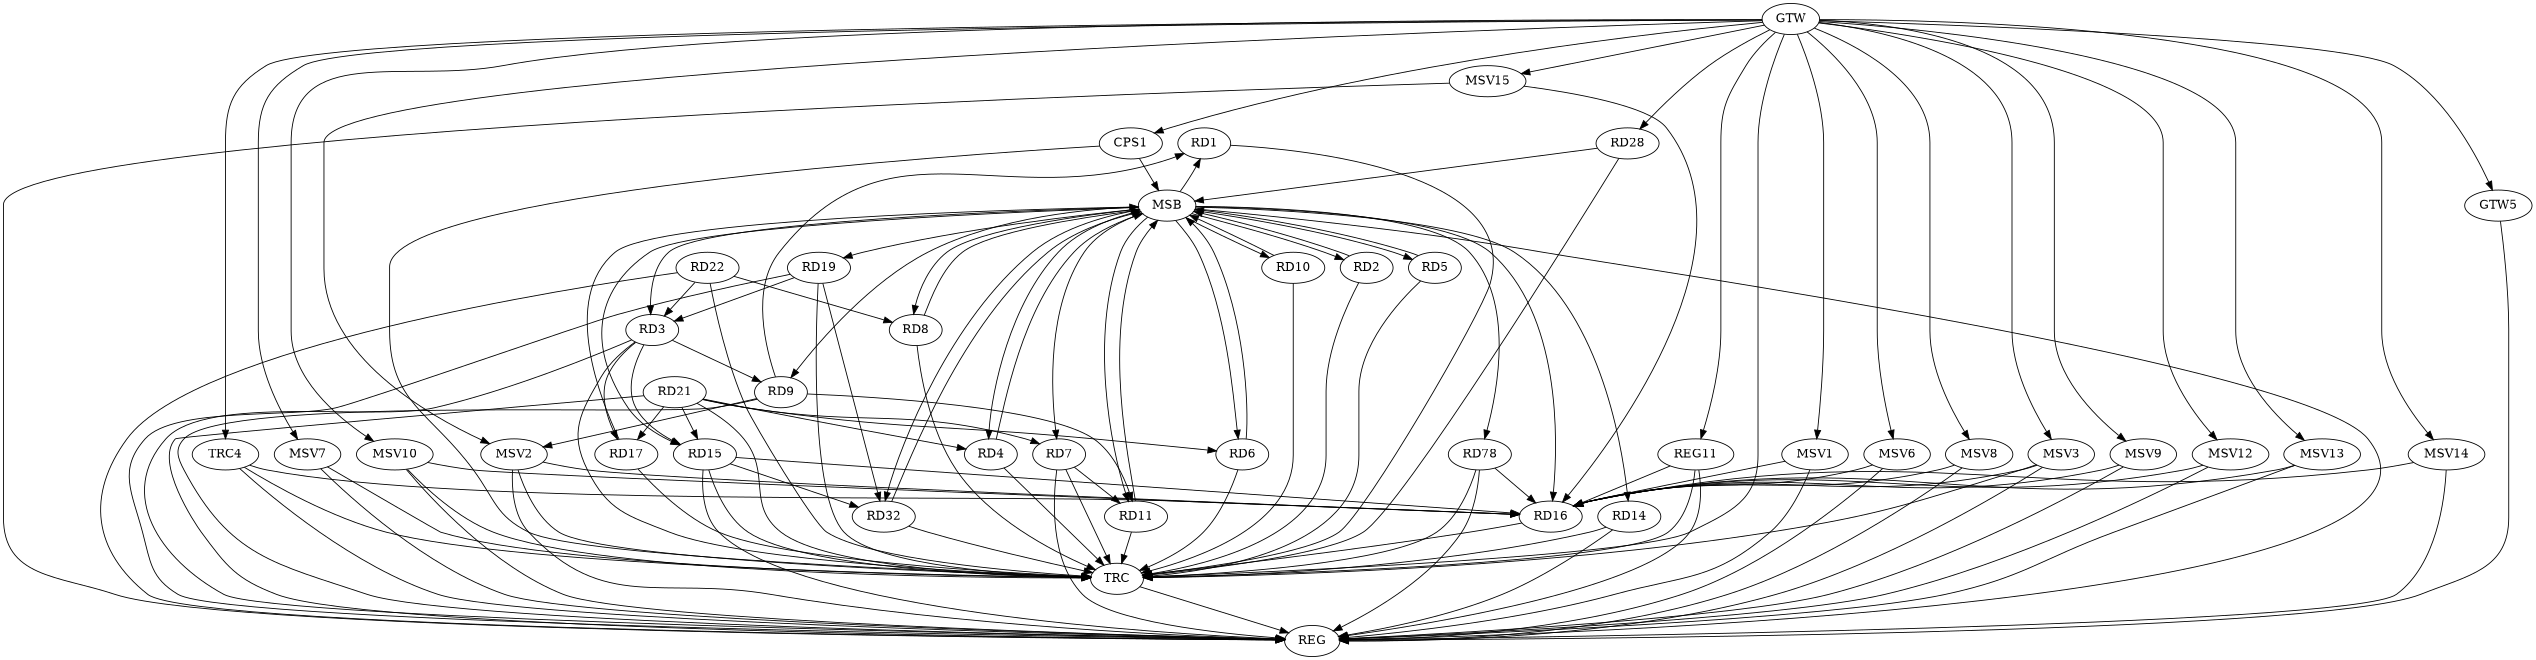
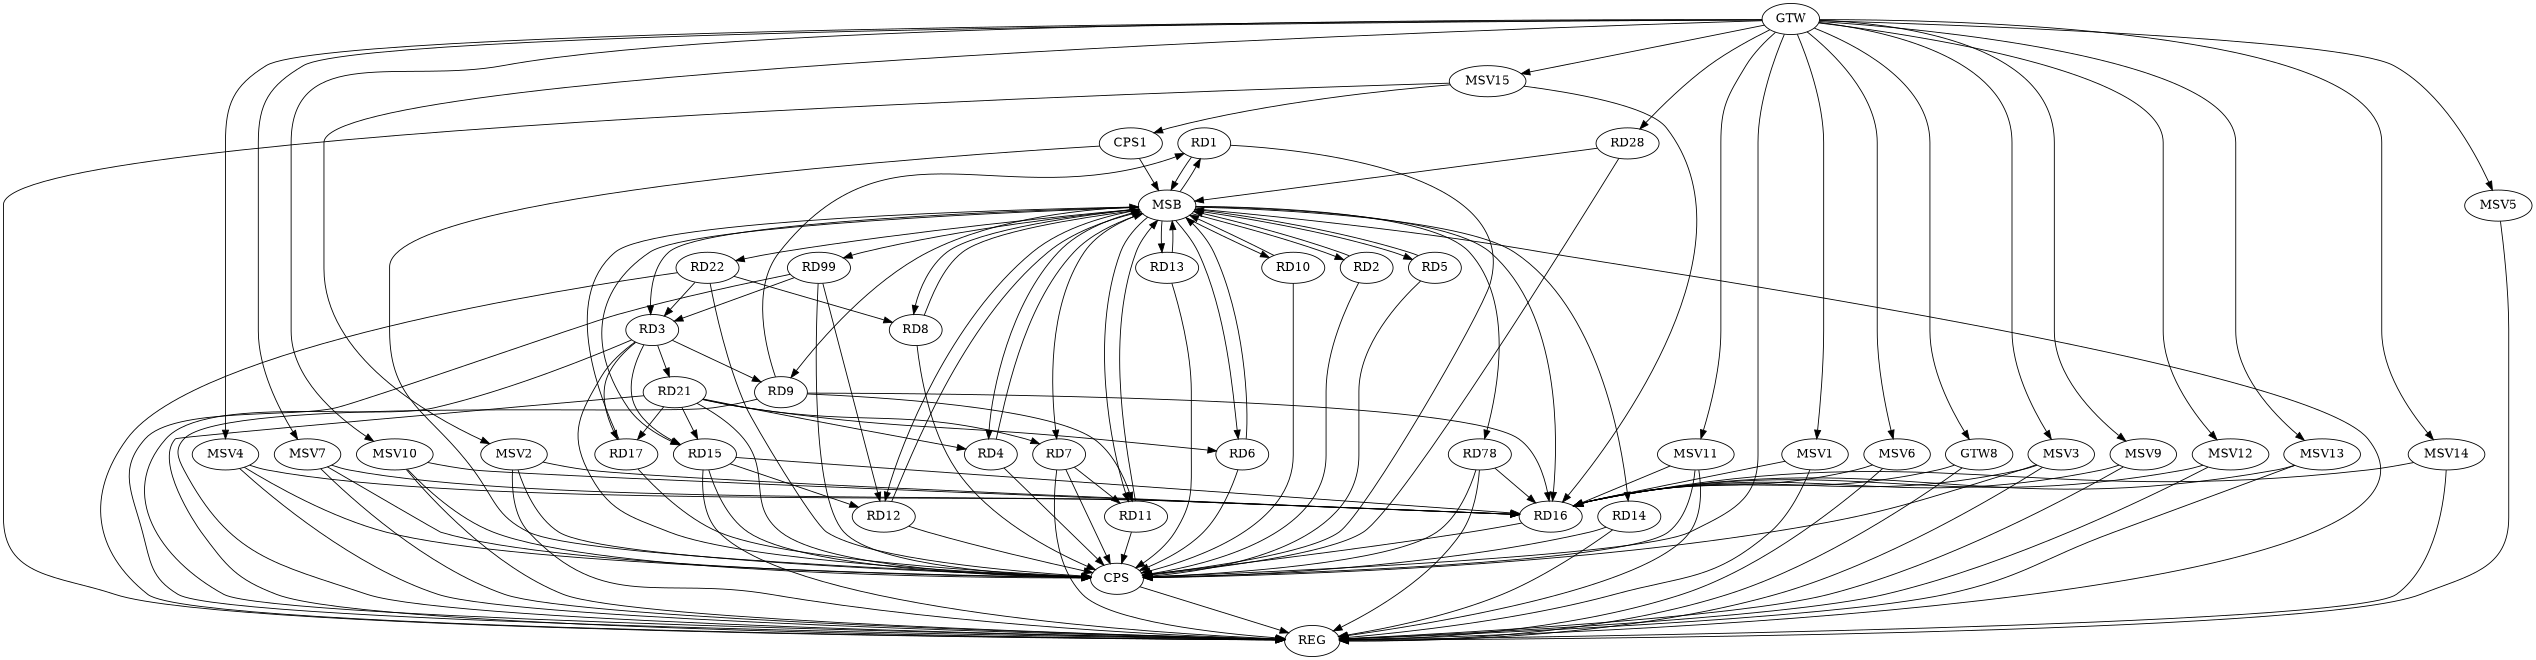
  strict digraph {
    n1 [label=RD1]
    n2 [label=MSB]
-   n3 [label=TRC]
+   n3 [label=CPS]
    n4 [label=RD2]
    n5 [label=RD3]
    n6 [label=RD9]
    n7 [label=RD15]
    n8 [label=REG]
    n9 [label=RD4]
    n10 [label=RD5]
    n11 [label=RD6]
    n12 [label=RD7]
    n13 [label=RD11]
    n14 [label=RD8]
    n15 [label=RD16]
    n16 [label=RD10]
-   n17 [label=RD32]
+   n17 [label=RD12]
+   n18 [label=RD13]
    n19 [label=RD14]
    n20 [label=RD78]
-   n21 [label=RD19]
+   n21 [label=RD99]
    n22 [label=RD22]
    n23 [label=RD17]
    n24 [label=RD21]
    n25 [label=RD28]
    n26 [label=CPS1]
    n27 [label=GTW]
    n28 [label=MSV1]
    n29 [label=MSV2]
    n30 [label=MSV3]
-   n31 [label=TRC4]
-   n32 [label=GTW5]
+   n31 [label=MSV4]
+   n32 [label=MSV5]
    n33 [label=MSV6]
    n34 [label=MSV7]
-   n35 [label=MSV8]
+   n35 [label=GTW8]
    n36 [label=MSV9]
    n37 [label=MSV10]
-   n38 [label=REG11]
+   n38 [label=MSV11]
    n39 [label=MSV12]
    n40 [label=MSV13]
    n41 [label=MSV14]
    n42 [label=MSV15]
+   n1 -> n2
    n1 -> n3
    n2 -> n1
    n2 -> n4
    n2 -> n5
    n2 -> n6
    n2 -> n7
    n2 -> n8
    n2 -> n9
    n2 -> n10
    n2 -> n11
    n2 -> n12
    n2 -> n13
    n2 -> n14
    n2 -> n15
    n2 -> n16
    n2 -> n17
+   n2 -> n18
    n2 -> n19
    n2 -> n20
    n2 -> n21
+   n2 -> n22
    n3 -> n8
    n4 -> n2
    n4 -> n3
    n5 -> n3
    n5 -> n6
    n5 -> n7
    n5 -> n8
    n5 -> n23
+   n5 -> n24
    n6 -> n1
    n6 -> n8
    n6 -> n13
-   n6 -> n29
+   n6 -> n15
    n7 -> n3
    n7 -> n8
    n7 -> n15
    n7 -> n17
    n9 -> n2
    n9 -> n3
    n10 -> n2
    n10 -> n3
    n11 -> n2
    n11 -> n3
    n12 -> n3
    n12 -> n8
    n12 -> n13
    n13 -> n2
    n13 -> n3
    n14 -> n2
    n14 -> n3
    n15 -> n3
    n16 -> n2
    n16 -> n3
    n17 -> n2
    n17 -> n3
+   n18 -> n2
+   n18 -> n3
    n19 -> n3
    n19 -> n8
    n20 -> n3
    n20 -> n8
    n20 -> n15
    n21 -> n3
    n21 -> n5
    n21 -> n8
    n21 -> n17
    n22 -> n3
    n22 -> n5
    n22 -> n8
    n22 -> n14
    n23 -> n2
    n23 -> n3
    n24 -> n3
    n24 -> n7
    n24 -> n8
    n24 -> n9
    n24 -> n11
    n24 -> n12
    n24 -> n23
    n25 -> n2
    n25 -> n3
    n26 -> n2
    n26 -> n3
    n27 -> n3
    n27 -> n25
-   n27 -> n26
+   n42 -> n26
    n27 -> n28
    n27 -> n29
    n27 -> n30
    n27 -> n31
    n27 -> n32
    n27 -> n33
    n27 -> n34
    n27 -> n35
    n27 -> n36
    n27 -> n37
    n27 -> n38
    n27 -> n39
    n27 -> n40
    n27 -> n41
    n27 -> n42
    n28 -> n8
    n28 -> n15
    n29 -> n3
    n29 -> n8
    n29 -> n15
    n30 -> n3
    n30 -> n8
    n30 -> n15
    n31 -> n3
    n31 -> n8
    n31 -> n15
    n32 -> n8
    n33 -> n8
    n33 -> n15
    n34 -> n3
    n34 -> n8
+   n34 -> n15
    n35 -> n8
    n35 -> n15
    n36 -> n8
    n36 -> n15
    n37 -> n3
    n37 -> n8
    n37 -> n15
    n38 -> n3
    n38 -> n8
    n38 -> n15
    n39 -> n8
    n39 -> n15
    n40 -> n8
    n40 -> n15
    n41 -> n8
    n41 -> n15
    n42 -> n8
    n42 -> n15
  }
